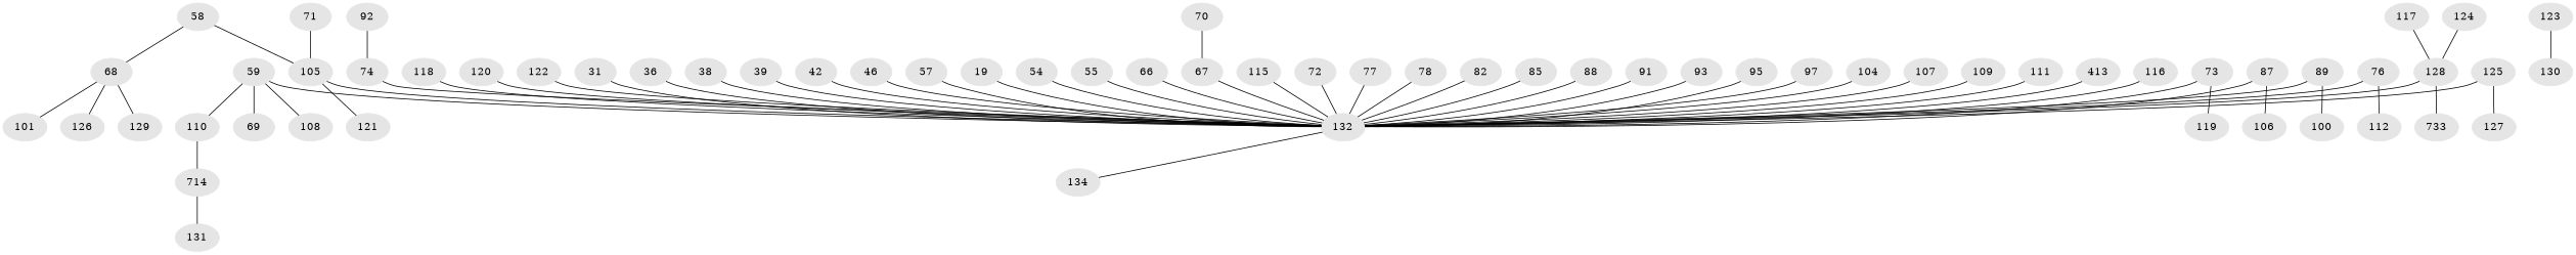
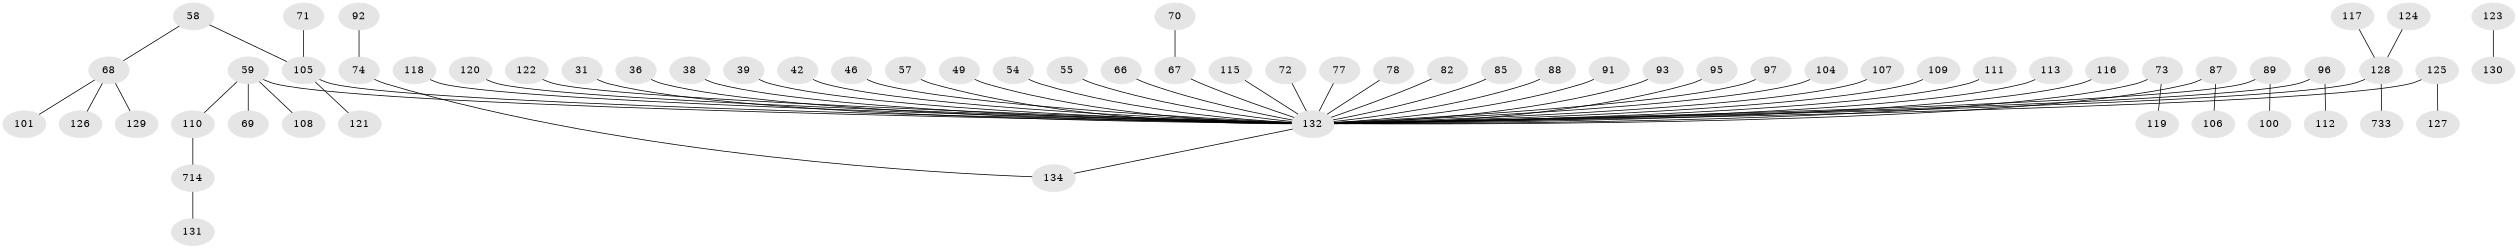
  graph {
    node [color=gray90 style=filled]
    132 [super="+16+103+98+48+61+65+84+57"]
    134
    31
    36
    38
    39
    42
    46
    n9 [label=57]
-   49 [label=19]
+   49
    54
    n12 [label=55]
    58 [super="+40+43"]
    68
    105 [super="+64"]
    101
    126
    129
    121
    59
    69
    108
    110
    n24 [label=714]
    66
    67
    115 [super="+53"]
    70
    71
    72
    73
    119
    74
    77
    78
    82
    85
    87
    106
    88
    89
    100
    91
    92
    93
    95
-   96 [label=76]
+   96
    112
    97
    104
    107
    109
    131
    111
-   113 [label=413]
+   113
    116
    128 [super="+79"]
    n58 [label=733]
    117
    118
    120
    122
    123
    130
    124
    125 [super="+27+51"]
    127
    132 -- 134
    31 -- 132
    36 -- 132
    38 -- 132
    39 -- 132
    42 -- 132
    46 -- 132
    n9 -- 132
    49 -- 132
    54 -- 132
    n12 -- 132
    58 -- 68
    58 -- 105
    68 -- 101
    68 -- 126
    68 -- 129
    105 -- 132
    105 -- 121
    59 -- 132
    59 -- 69
    59 -- 108
    59 -- 110
    110 -- n24
    n24 -- 131
    66 -- 132
    67 -- 132
    115 -- 132
    70 -- 67
    71 -- 105
    72 -- 132
    73 -- 132
    73 -- 119
-   74 -- 132
+   74 -- 134
    77 -- 132
    78 -- 132
    82 -- 132
    85 -- 132
    87 -- 132
    87 -- 106
    88 -- 132
    89 -- 132
    89 -- 100
    91 -- 132
    92 -- 74
    93 -- 132
    95 -- 132
    96 -- 132
    96 -- 112
    97 -- 132
    104 -- 132
    107 -- 132
    109 -- 132
    111 -- 132
    113 -- 132
    116 -- 132
    128 -- 132
    128 -- n58
    117 -- 128
    118 -- 132
    120 -- 132
    122 -- 132
    123 -- 130
    124 -- 128
    125 -- 132
    125 -- 127
  }
